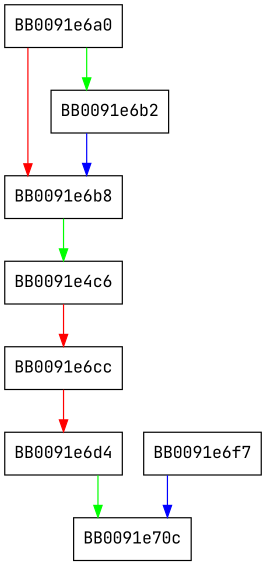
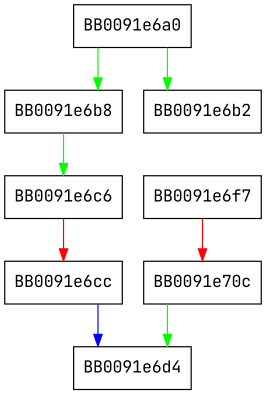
  digraph {
    fontname="JetBrains Mono"
    splines=ortho
    node [fontname="JetBrains Mono" shape=box]
    edge [color=green fontname="JetBrains Mono"]
    BB0091e6a0
    BB0091e6b8
    BB0091e6b2
-   BB0091e6c6 [label=BB0091e4c6]
+   BB0091e6c6
    BB0091e6cc
    BB0091e6d4
    BB0091e70c
    BB0091e6f7
-   BB0091e6a0 -> BB0091e6b8 [color=red]
+   BB0091e6a0 -> BB0091e6b8
    BB0091e6a0 -> BB0091e6b2
    BB0091e6b8 -> BB0091e6c6
-   BB0091e6b2 -> BB0091e6b8 [color=blue]
    BB0091e6c6 -> BB0091e6cc [color=red]
-   BB0091e6cc -> BB0091e6d4 [color=red]
-   BB0091e6d4 -> BB0091e70c
-   BB0091e6f7 -> BB0091e70c [color=blue]
+   BB0091e6cc -> BB0091e6d4 [color=blue]
+   BB0091e70c -> BB0091e6d4
+   BB0091e6f7 -> BB0091e70c [color=red]
  }
